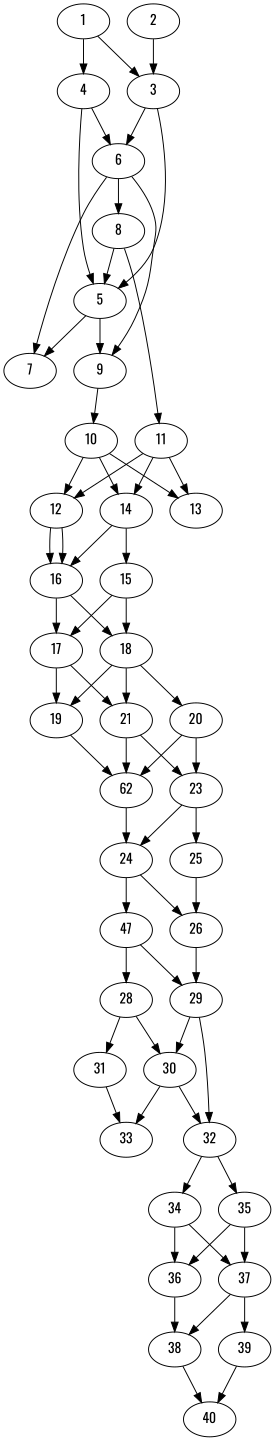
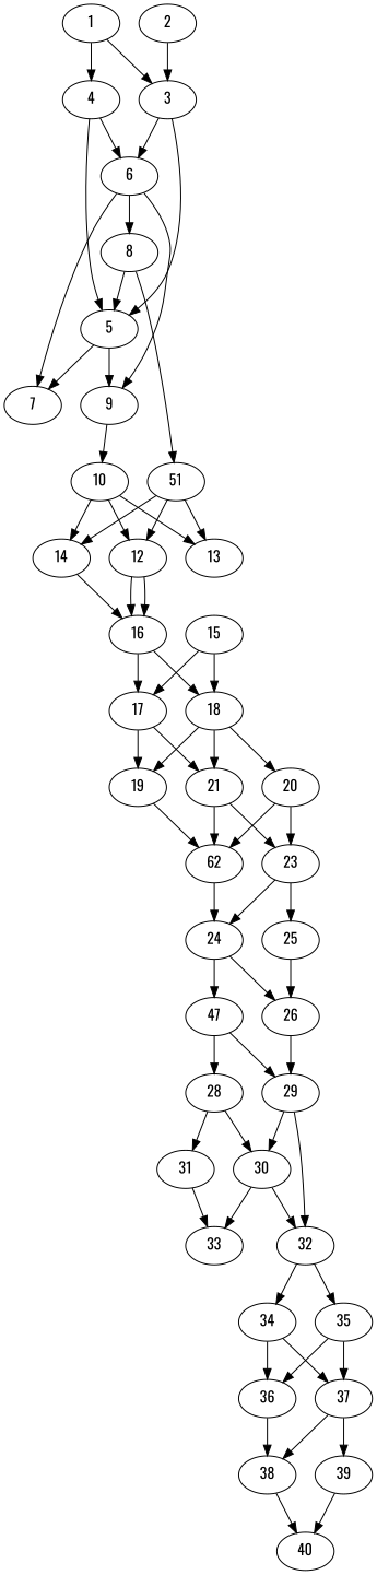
  digraph {
    fontname=Oswald
    node [alpha=0.03 fontname=Oswald]
    edge [fontname=Oswald]
    1 [alpha=0.10 expect_size=47491072]
    3 [alpha=0.16 expect_size=30402560]
    4 [alpha=0.20 expect_size=44539904]
    5 [expect_size=18593792]
    6 [alpha=0.14 expect_size=51667968]
    7 [alpha=0.06 expect_size=17665024]
    9 [expect_size=27755520]
    8 [alpha=0.14 expect_size=21671936]
    2 [alpha=0.08 expect_size=8182784]
-   11 [alpha=0.12 expect_size=5508096]
+   11 [alpha=0.12 expect_size=5508096 label=51]
    10 [alpha=0.05 expect_size=46766080]
    12 [alpha=0.01 expect_size=29711360]
    13 [expect_size=48468992]
    14 [alpha=0.17 expect_size=39169024]
    16 [alpha=0.15 expect_size=44940288]
    15 [alpha=0.12 expect_size=38268928]
    17 [alpha=0.19 expect_size=30939136]
    18 [alpha=0.05 expect_size=44881920]
    19 [alpha=0.18 expect_size=30892032]
    21 [alpha=0.19 expect_size=50109440]
    20 [alpha=0.19 expect_size=37969920]
    n22 [alpha=0.19 expect_size=30816256 label=62]
    23 [alpha=0.10 expect_size=32846848]
    24 [alpha=0.18 expect_size=38877184]
    25 [alpha=0.11 expect_size=31513600]
    26 [alpha=0.05 expect_size=13796352]
    n27 [expect_size=49043456 label=47]
    29 [expect_size=10290176]
    28 [alpha=0.08 expect_size=46135296]
    30 [alpha=0.16 expect_size=5997568]
    32 [alpha=0.11 expect_size=48787456]
    31 [alpha=0.08 expect_size=51933184]
    33 [alpha=0.12 expect_size=46687232]
    34 [alpha=0.08 expect_size=23605248]
    35 [alpha=0.18 expect_size=18840576]
    36 [alpha=0.04 expect_size=45742080]
    37 [alpha=0.02 expect_size=9181184]
    38 [alpha=0.16 expect_size=15948800]
    39 [alpha=0.01 expect_size=35292160]
    40 [alpha=0.20 expect_size=42535936]
    1 -> 3
    1 -> 4
    3 -> 5
    3 -> 6
    4 -> 5
    4 -> 6
    5 -> 7
    5 -> 9
    6 -> 7
    6 -> 9
    6 -> 8
    9 -> 10
    8 -> 5
    8 -> 11
    2 -> 3
    11 -> 12
    11 -> 13
    11 -> 14
    10 -> 12
    10 -> 13
    10 -> 14
    12 -> 16
    12 -> 16
    14 -> 16
-   14 -> 15
    16 -> 17
    16 -> 18
    15 -> 17
    15 -> 18
    17 -> 19
    17 -> 21
    18 -> 19
    18 -> 21
    18 -> 20
    19 -> n22
    21 -> n22
    21 -> 23
    20 -> n22
    20 -> 23
    n22 -> 24
    23 -> 24
    23 -> 25
    24 -> 26
    24 -> n27
    25 -> 26
    26 -> 29
    n27 -> 29
    n27 -> 28
    29 -> 30
    29 -> 32
    28 -> 30
    28 -> 31
    30 -> 32
    30 -> 33
    32 -> 34
    32 -> 35
    31 -> 33
    34 -> 36
    34 -> 37
    35 -> 36
    35 -> 37
    36 -> 38
    37 -> 38
    37 -> 39
    38 -> 40
    39 -> 40
  }
